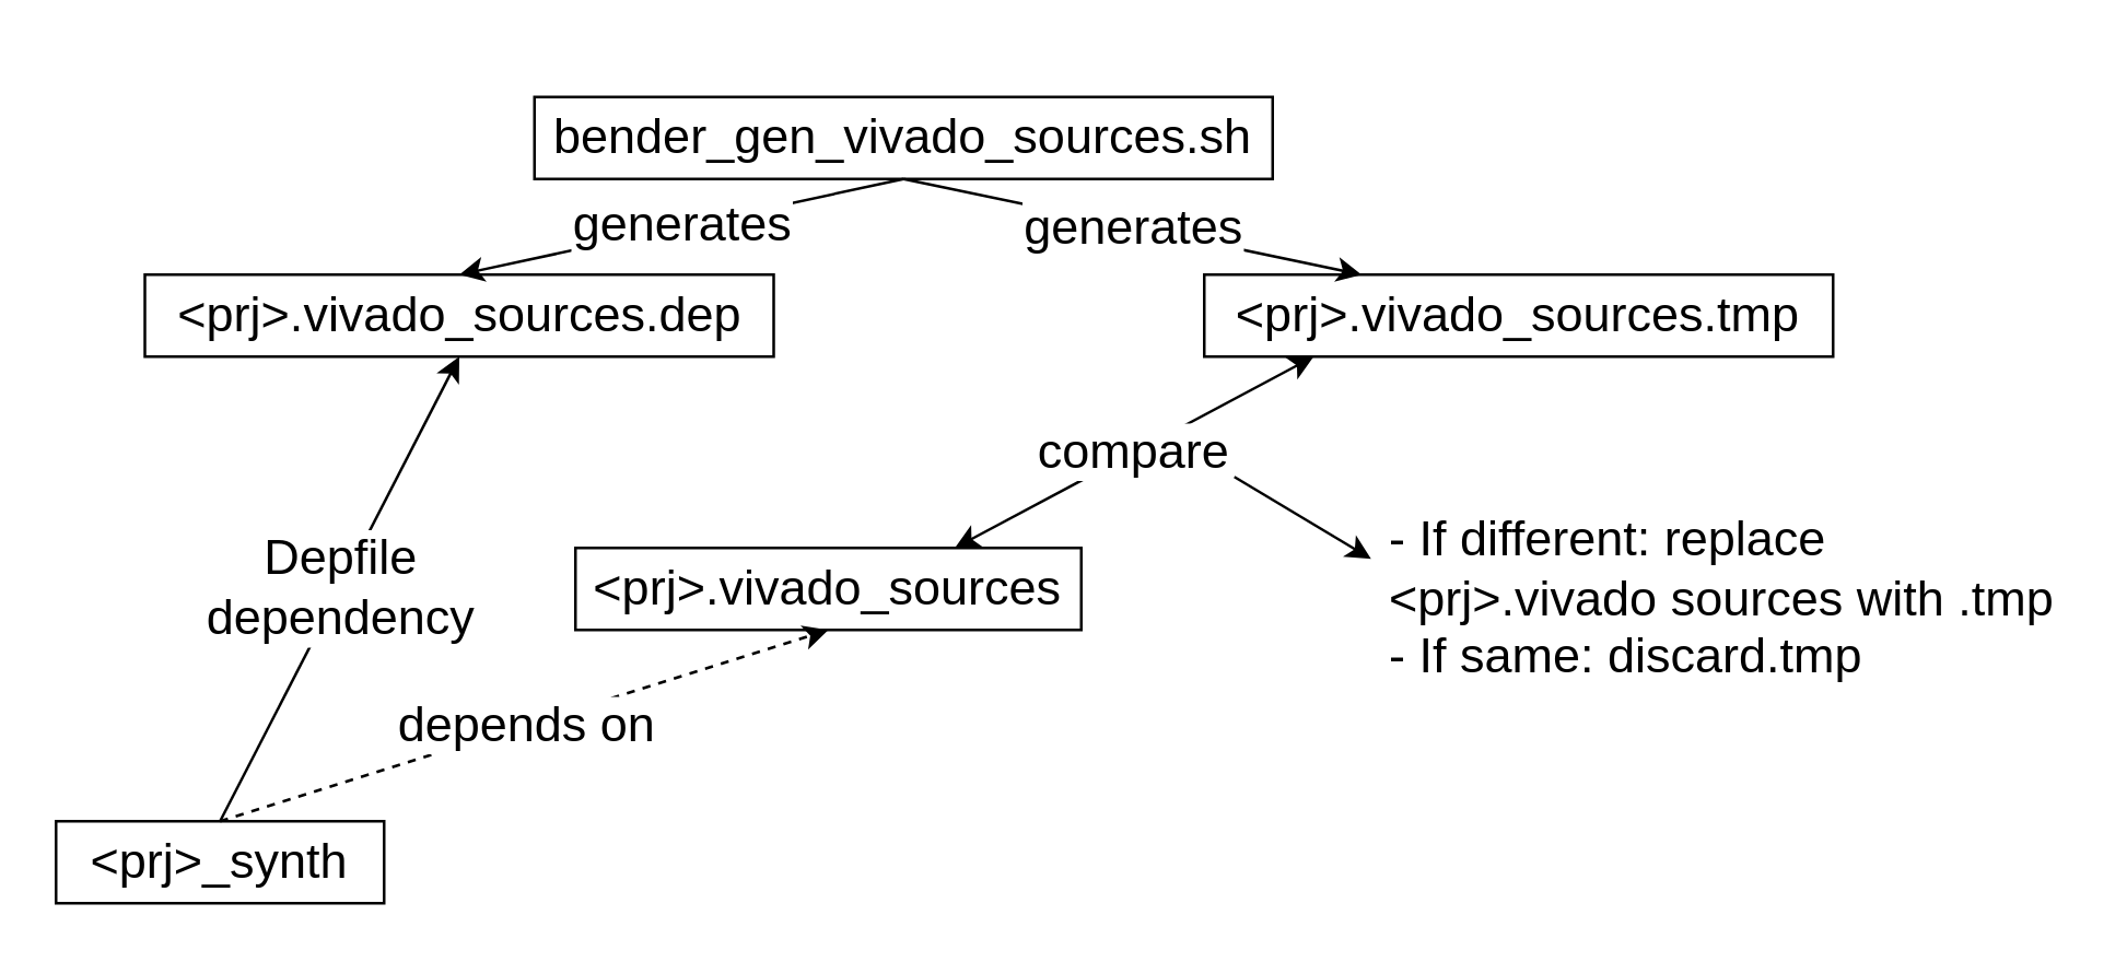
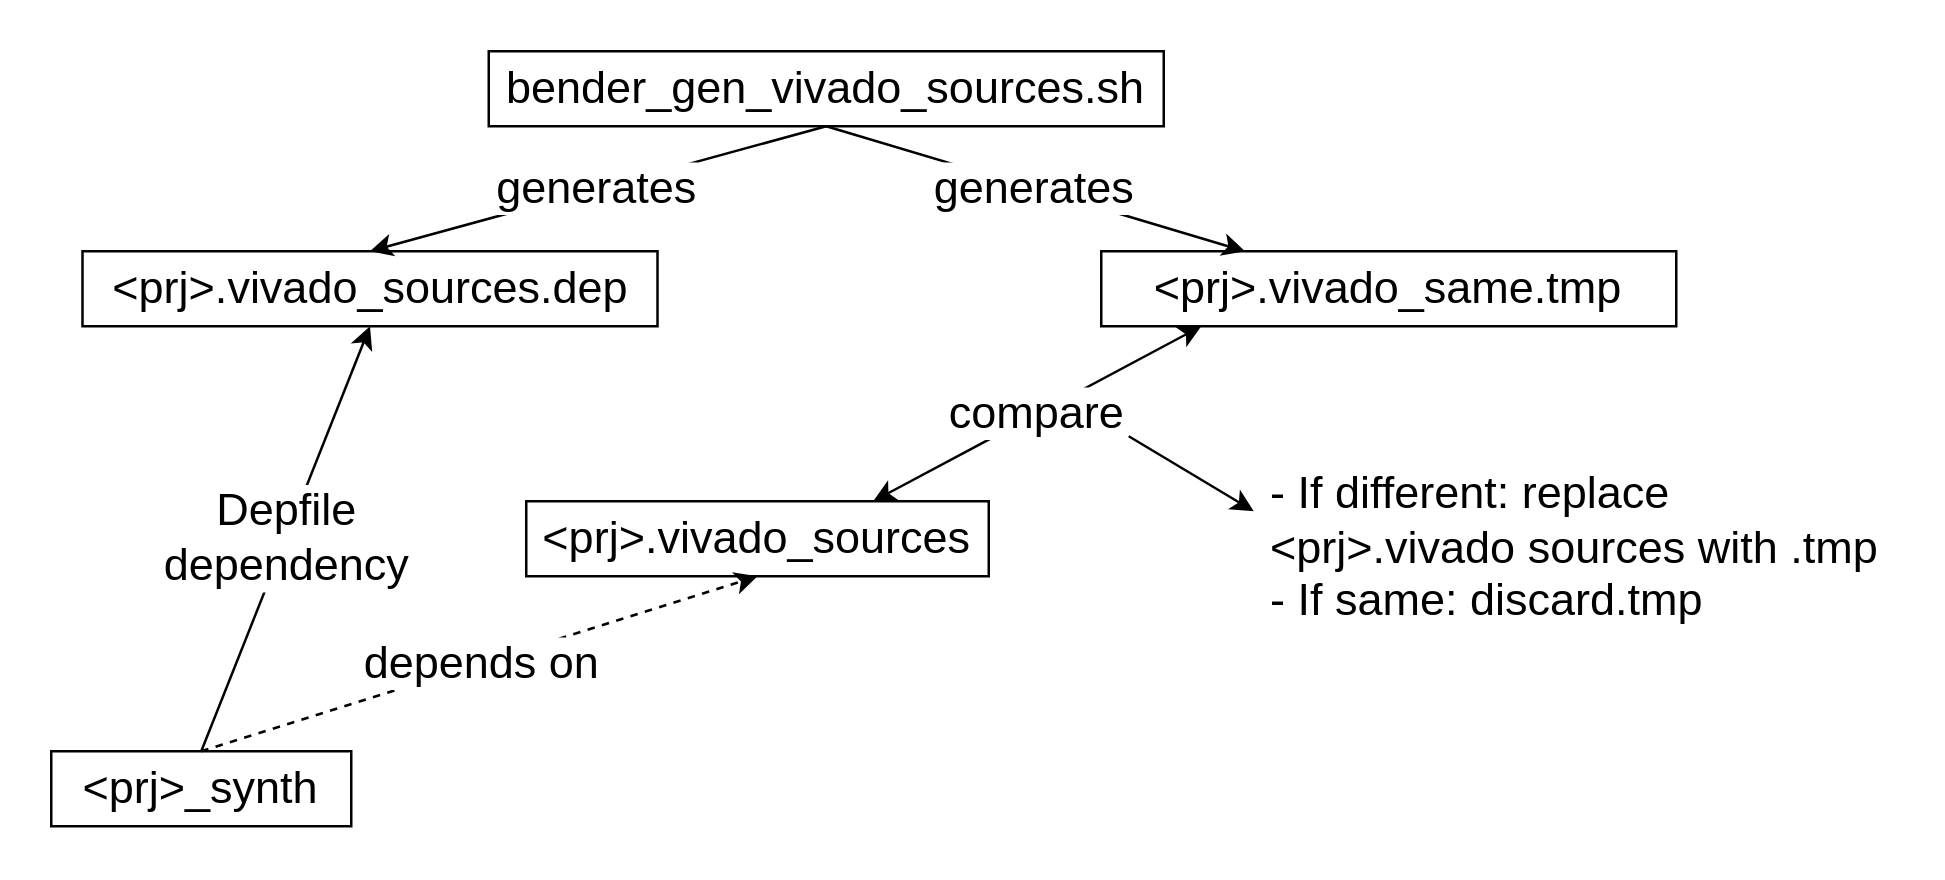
  <mxCell id="0" />
  <mxCell id="1" parent="0" />
- <mxCell id="2" value="bender_gen_vivado_sources.sh" style="text;html=1;strokeColor=default;fillColor=none;align=center;verticalAlign=middle;whiteSpace=wrap;rounded=0;fontSize=18;" vertex="1" parent="1"><mxGeometry x="195" y="35" width="270" height="30" as="geometry" /></mxCell>
- <mxCell id="3" value="&amp;lt;prj&amp;gt;.vivado_sources.tmp" style="text;html=1;strokeColor=default;fillColor=none;align=center;verticalAlign=middle;whiteSpace=wrap;rounded=0;fontSize=18;" vertex="1" parent="1"><mxGeometry x="440" y="100" width="230" height="30" as="geometry" /></mxCell>
+ <mxCell id="2" value="bender_gen_vivado_sources.sh" style="text;html=1;strokeColor=default;fillColor=none;align=center;verticalAlign=middle;whiteSpace=wrap;rounded=0;fontSize=18;" vertex="1" parent="1"><mxGeometry x="195" y="20" width="270" height="30" as="geometry" /></mxCell>
+ <mxCell id="3" value="&amp;lt;prj&amp;gt;.vivado_same.tmp" style="text;html=1;strokeColor=default;fillColor=none;align=center;verticalAlign=middle;whiteSpace=wrap;rounded=0;fontSize=18;" vertex="1" parent="1"><mxGeometry x="440" y="100" width="230" height="30" as="geometry" /></mxCell>
  <mxCell id="4" value="generates" style="endArrow=classic;html=1;rounded=0;fontSize=18;exitX=0.5;exitY=1;exitDx=0;exitDy=0;entryX=0.25;entryY=0;entryDx=0;entryDy=0;" edge="1" parent="1" source="2" target="3"><mxGeometry width="50" height="50" relative="1" as="geometry"><mxPoint x="168" y="50" as="sourcePoint" /><mxPoint x="440" y="115" as="targetPoint" /></mxGeometry></mxCell>
  <mxCell id="5" value="&amp;lt;prj&amp;gt;.vivado_sources" style="text;html=1;strokeColor=default;fillColor=none;align=center;verticalAlign=middle;whiteSpace=wrap;rounded=0;fontSize=18;" vertex="1" parent="1"><mxGeometry x="210" y="200" width="185" height="30" as="geometry" /></mxCell>
  <mxCell id="6" value="compare" style="endArrow=classic;startArrow=classic;html=1;rounded=0;fontSize=18;exitX=0.75;exitY=0;exitDx=0;exitDy=0;" edge="1" parent="1" source="5"><mxGeometry width="50" height="50" relative="1" as="geometry"><mxPoint x="430" y="180" as="sourcePoint" /><mxPoint x="480" y="130" as="targetPoint" /></mxGeometry></mxCell>
  <mxCell id="7" value="- If different: replace &amp;lt;prj&amp;gt;.vivado sources with .tmp&lt;br&gt;- If same: discard.tmp" style="text;html=1;strokeColor=none;fillColor=none;align=left;verticalAlign=middle;whiteSpace=wrap;rounded=0;fontSize=18;" vertex="1" parent="1"><mxGeometry x="506" y="184" width="250" height="70" as="geometry" /></mxCell>
  <mxCell id="8" value="" style="endArrow=classic;html=1;rounded=0;fontSize=18;" edge="1" parent="1"><mxGeometry width="50" height="50" relative="1" as="geometry"><mxPoint x="451" y="174" as="sourcePoint" /><mxPoint x="501" y="204" as="targetPoint" /></mxGeometry></mxCell>
  <mxCell id="9" value="&amp;lt;prj&amp;gt;_synth" style="text;html=1;strokeColor=default;fillColor=none;align=center;verticalAlign=middle;whiteSpace=wrap;rounded=0;fontSize=18;" vertex="1" parent="1"><mxGeometry x="20" y="300" width="120" height="30" as="geometry" /></mxCell>
  <mxCell id="10" value="depends on" style="endArrow=classic;html=1;rounded=0;fontSize=18;exitX=0.5;exitY=0;exitDx=0;exitDy=0;entryX=0.5;entryY=1;entryDx=0;entryDy=0;dashed=1;" edge="1" parent="1" source="9" target="5"><mxGeometry width="50" height="50" relative="1" as="geometry"><mxPoint x="82.5" y="280" as="sourcePoint" /><mxPoint x="132.5" y="230" as="targetPoint" /></mxGeometry></mxCell>
- <mxCell id="11" value="&amp;lt;prj&amp;gt;.vivado_sources.dep" style="text;html=1;strokeColor=default;fillColor=none;align=center;verticalAlign=middle;whiteSpace=wrap;rounded=0;fontSize=18;" vertex="1" parent="1"><mxGeometry x="52.5" y="100" width="230" height="30" as="geometry" /></mxCell>
+ <mxCell id="11" value="&amp;lt;prj&amp;gt;.vivado_sources.dep" style="text;html=1;strokeColor=default;fillColor=none;align=center;verticalAlign=middle;whiteSpace=wrap;rounded=0;fontSize=18;" vertex="1" parent="1"><mxGeometry x="32.5" y="100" width="230" height="30" as="geometry" /></mxCell>
  <mxCell id="12" value="generates" style="endArrow=classic;html=1;rounded=0;fontSize=18;exitX=0.5;exitY=1;exitDx=0;exitDy=0;entryX=0.5;entryY=0;entryDx=0;entryDy=0;" edge="1" parent="1" source="2" target="11"><mxGeometry width="50" height="50" relative="1" as="geometry"><mxPoint y="170" as="sourcePoint" x="-30" /><mxPoint x="20" y="120" as="targetPoint" /></mxGeometry></mxCell>
  <mxCell id="13" value="Depfile&lt;br&gt;dependency" style="endArrow=classic;html=1;rounded=0;fontSize=18;exitX=0.5;exitY=0;exitDx=0;exitDy=0;entryX=0.5;entryY=1;entryDx=0;entryDy=0;" edge="1" parent="1" source="9" target="11"><mxGeometry width="50" height="50" relative="1" as="geometry"><mxPoint x="30" y="230" as="sourcePoint" /><mxPoint x="80" y="180" as="targetPoint" /></mxGeometry></mxCell>
